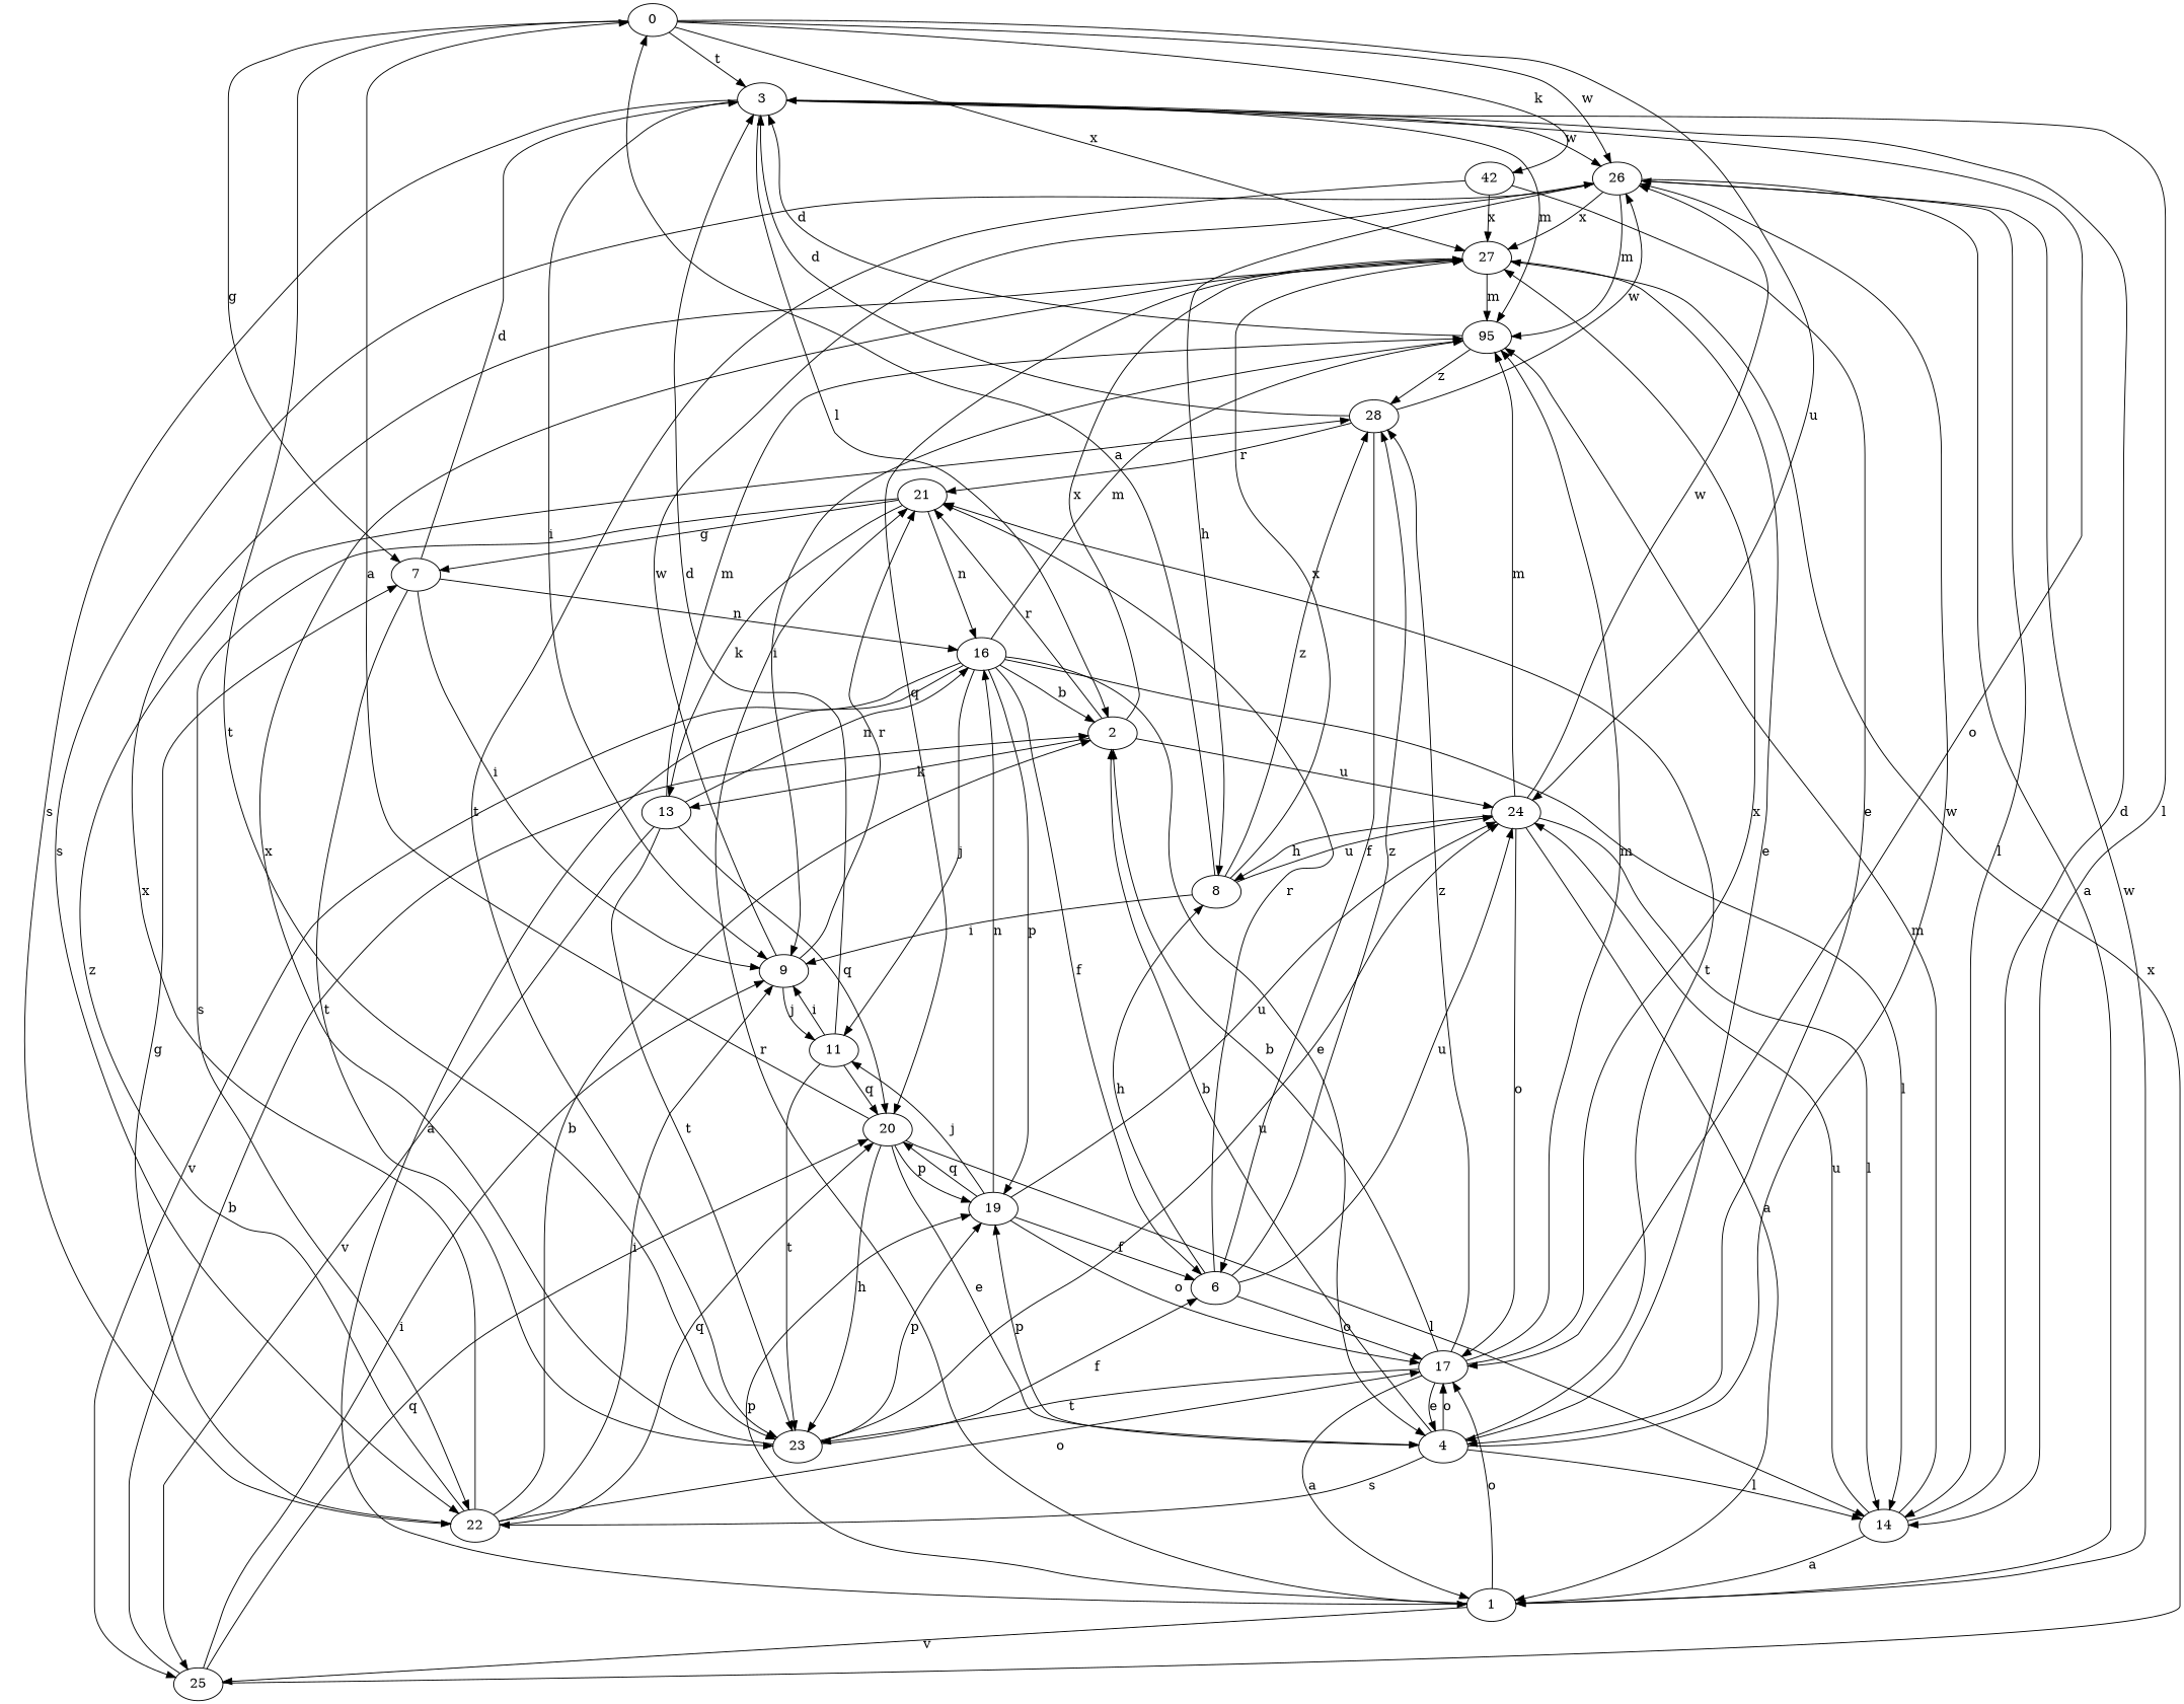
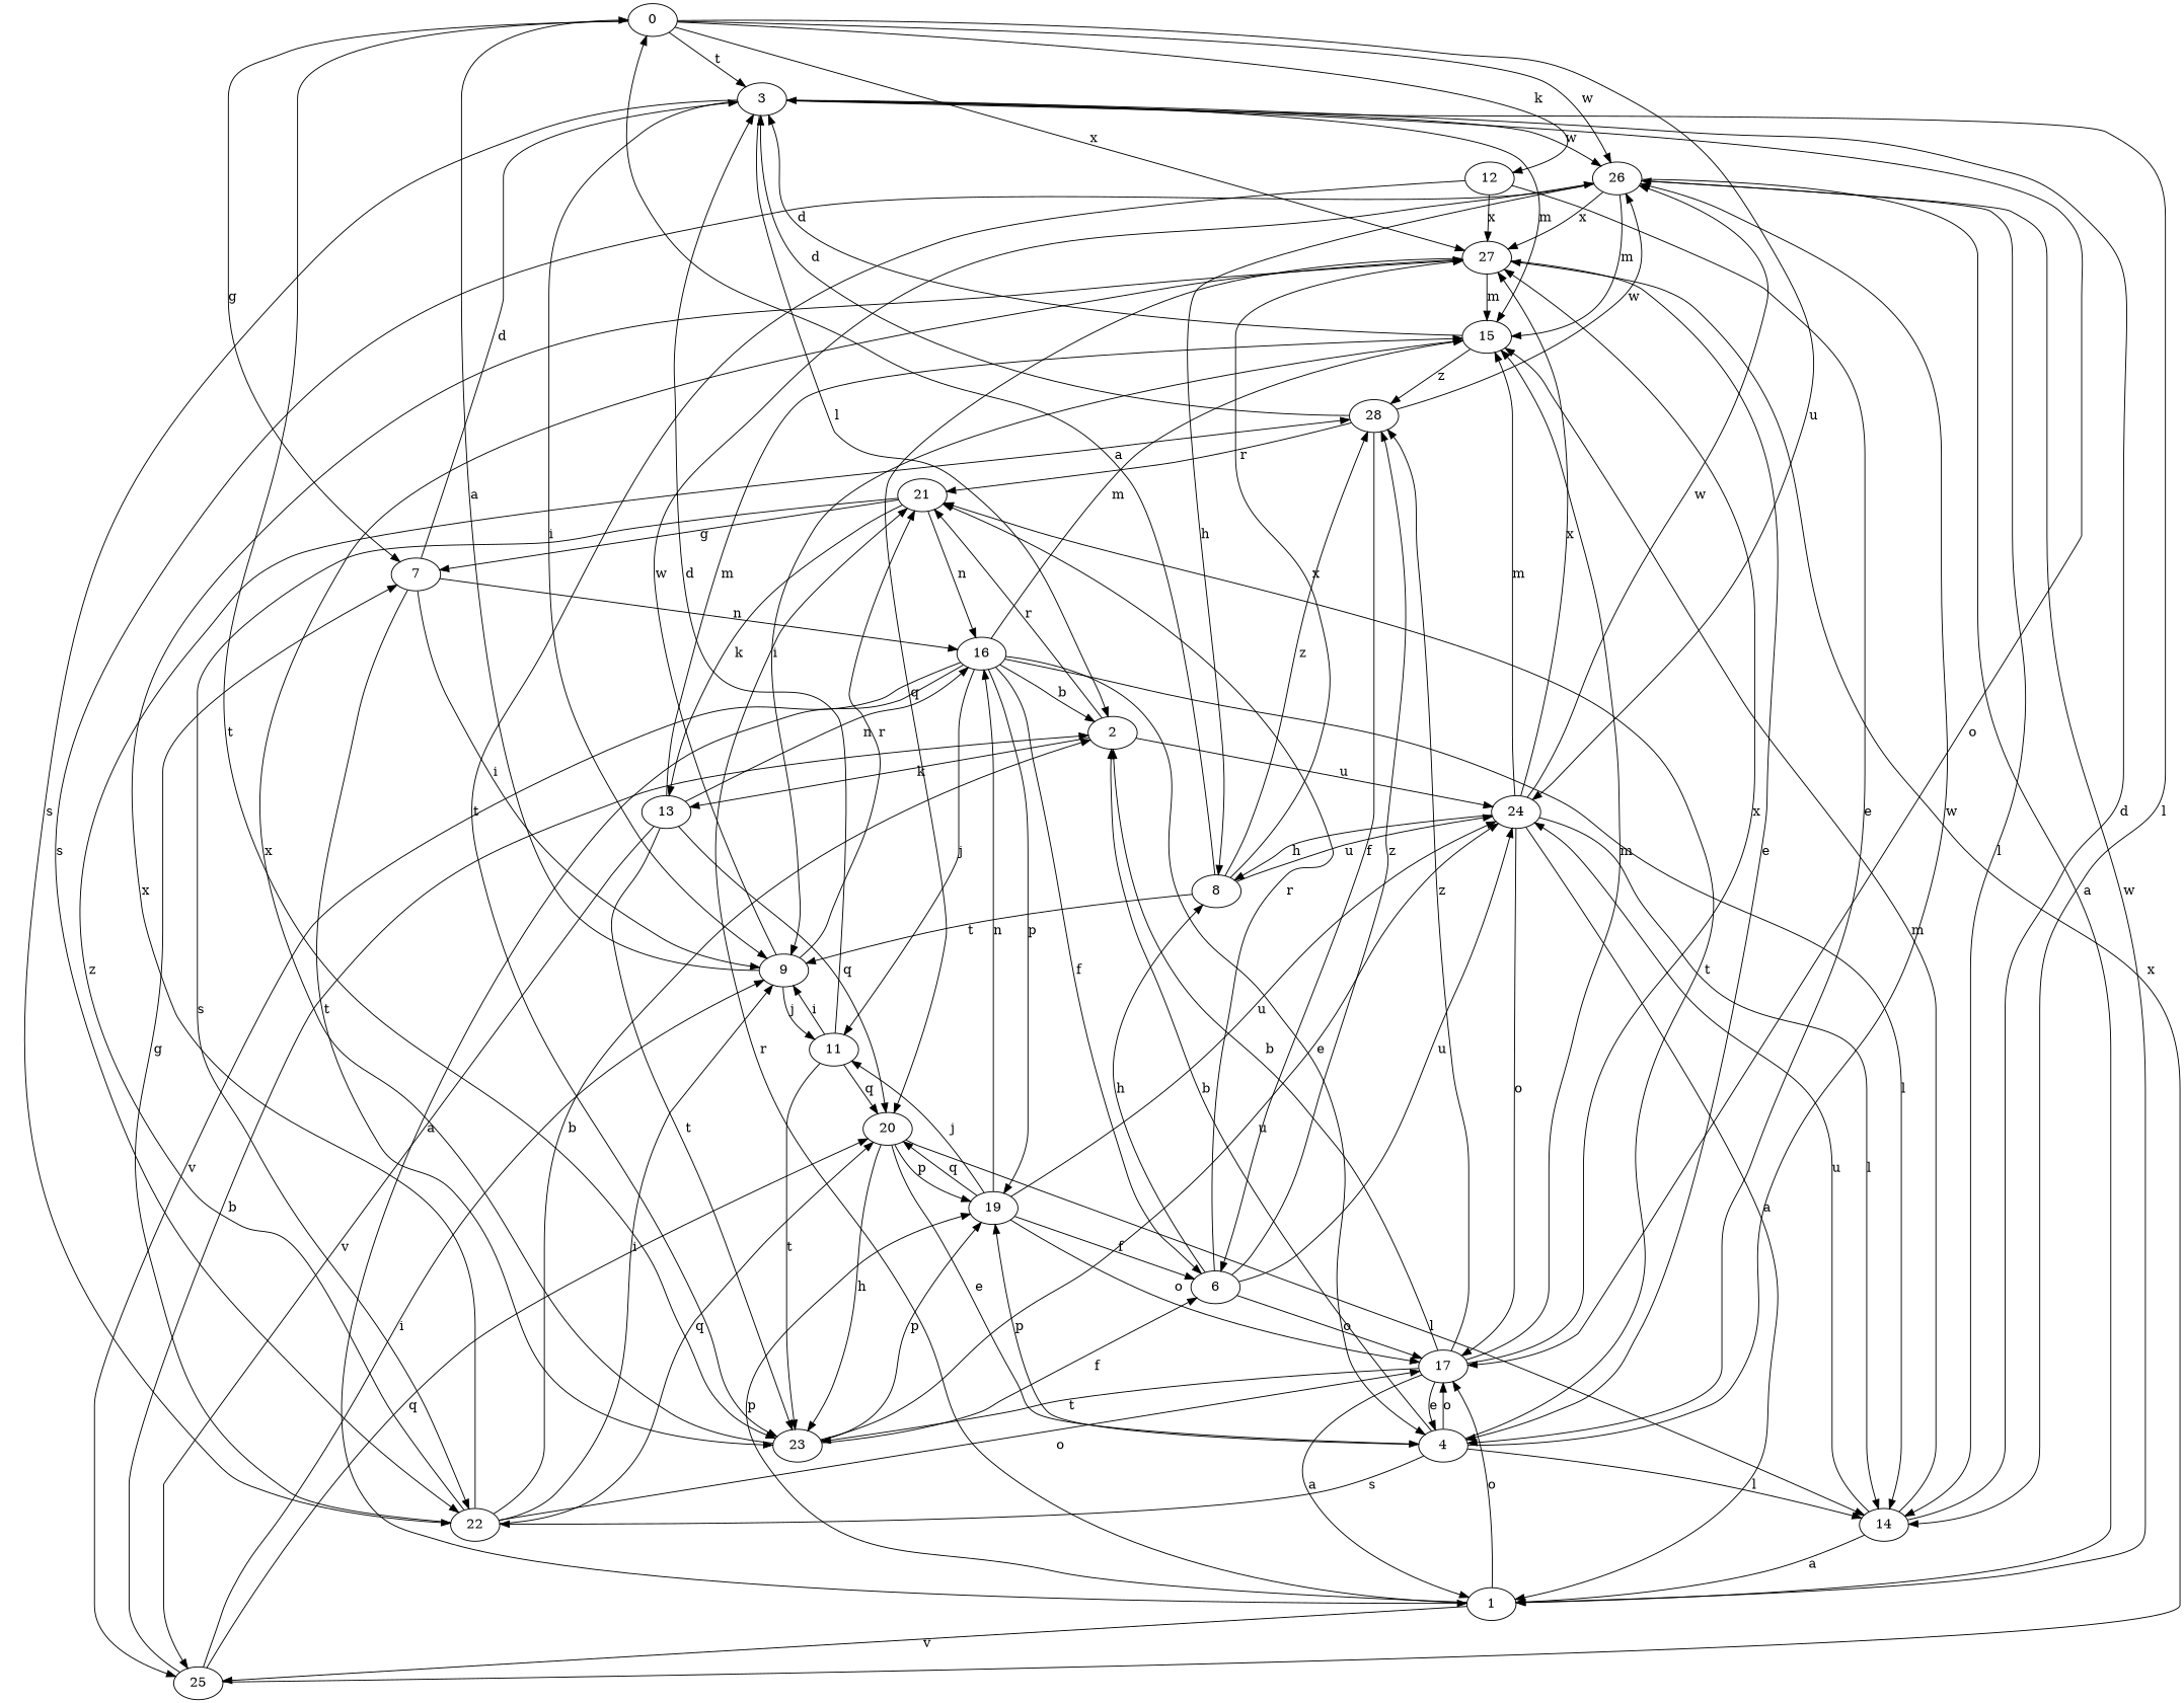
  strict digraph {
    0
    3
    7
-   12 [label=42]
+   12
    23
    24
    26
    27
    17
    2
    9
    14
-   15 [label=95]
+   15
    22
    16
    4
    19
    6
    1
    8
    20
    21
    25
    28
    11
    13
    0 -> 3 [label=t]
    0 -> 7 [label=g]
    0 -> 12 [label=k]
    0 -> 23 [label=t]
    0 -> 24 [label=u]
    0 -> 26 [label=w]
    0 -> 27 [label=x]
    3 -> 26 [label=w]
    3 -> 17 [label=o]
    3 -> 2 [label=l]
    3 -> 9 [label=i]
    3 -> 14 [label=l]
    3 -> 15 [label=m]
    3 -> 22 [label=s]
    7 -> 3 [label=d]
    7 -> 23 [label=t]
    7 -> 9 [label=i]
    7 -> 16 [label=n]
    12 -> 23 [label=t]
    12 -> 27 [label=x]
    12 -> 4 [label=e]
    23 -> 24 [label=u]
    23 -> 27 [label=x]
    23 -> 19 [label=p]
    23 -> 6 [label=f]
    24 -> 26 [label=w]
-   2 -> 27 [label=x]
+   24 -> 27 [label=x]
    24 -> 17 [label=o]
    24 -> 14 [label=l]
    24 -> 15 [label=m]
    24 -> 1 [label=a]
    24 -> 8 [label=h]
    26 -> 27 [label=x]
    26 -> 14 [label=l]
    26 -> 15 [label=m]
    26 -> 22 [label=s]
    26 -> 1 [label=a]
    26 -> 8 [label=h]
    27 -> 15 [label=m]
    27 -> 4 [label=e]
    27 -> 20 [label=q]
    17 -> 23 [label=t]
    17 -> 27 [label=x]
    17 -> 2 [label=b]
    17 -> 15 [label=m]
    17 -> 4 [label=e]
    17 -> 1 [label=a]
    17 -> 28 [label=z]
    2 -> 24 [label=u]
    2 -> 21 [label=r]
    2 -> 13 [label=k]
-   20 -> 0 [label=a]
+   9 -> 0 [label=a]
    9 -> 26 [label=w]
    9 -> 21 [label=r]
    9 -> 11 [label=j]
    14 -> 3 [label=d]
    14 -> 24 [label=u]
    14 -> 15 [label=m]
    14 -> 1 [label=a]
    15 -> 3 [label=d]
    15 -> 9 [label=i]
    15 -> 28 [label=z]
    22 -> 7 [label=g]
    22 -> 27 [label=x]
    22 -> 17 [label=o]
    22 -> 2 [label=b]
    22 -> 9 [label=i]
    22 -> 20 [label=q]
    22 -> 28 [label=z]
    16 -> 2 [label=b]
    16 -> 14 [label=l]
    16 -> 15 [label=m]
    16 -> 4 [label=e]
    16 -> 19 [label=p]
    16 -> 6 [label=f]
    16 -> 1 [label=a]
    16 -> 25 [label=v]
    16 -> 11 [label=j]
    4 -> 26 [label=w]
    4 -> 17 [label=o]
    4 -> 2 [label=b]
    4 -> 14 [label=l]
    4 -> 22 [label=s]
    4 -> 19 [label=p]
    4 -> 21 [label=t]
    19 -> 24 [label=u]
    19 -> 17 [label=o]
    19 -> 16 [label=n]
    19 -> 6 [label=f]
    19 -> 20 [label=q]
    19 -> 11 [label=j]
    6 -> 24 [label=u]
    6 -> 17 [label=o]
    6 -> 8 [label=h]
    6 -> 21 [label=r]
    6 -> 28 [label=z]
    1 -> 26 [label=w]
    1 -> 17 [label=o]
    1 -> 19 [label=p]
    1 -> 21 [label=r]
    1 -> 25 [label=v]
    8 -> 0 [label=a]
    8 -> 24 [label=u]
    8 -> 27 [label=x]
-   8 -> 9 [label=i]
+   8 -> 9 [label=t]
    8 -> 28 [label=z]
    20 -> 23 [label=h]
    20 -> 14 [label=l]
    20 -> 4 [label=e]
    20 -> 19 [label=p]
    21 -> 7 [label=g]
    21 -> 22 [label=s]
    21 -> 16 [label=n]
    21 -> 13 [label=k]
    25 -> 27 [label=x]
    25 -> 2 [label=b]
    25 -> 9 [label=i]
    25 -> 20 [label=q]
    28 -> 3 [label=d]
    28 -> 26 [label=w]
    28 -> 6 [label=f]
    28 -> 21 [label=r]
    11 -> 3 [label=d]
    11 -> 23 [label=t]
    11 -> 9 [label=i]
    11 -> 20 [label=q]
    13 -> 23 [label=t]
    13 -> 15 [label=m]
    13 -> 16 [label=n]
    13 -> 20 [label=q]
    13 -> 25 [label=v]
  }
